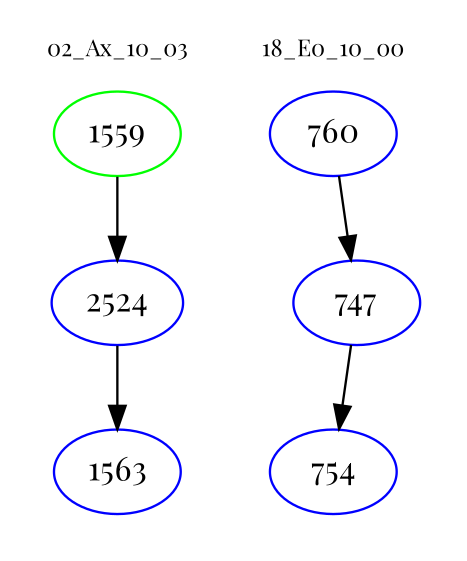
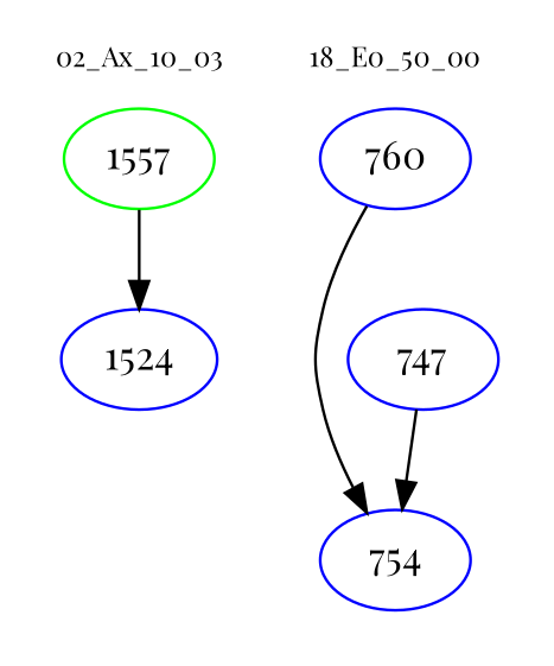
  digraph {
    fontname="Playfair Display"
    node [color=blue fontname="Playfair Display"]
    edge [color=black fontname="Playfair Display"]
-   n1 [color=green label=1559]
-   n2 [label=2524]
-   n3 [label=1563]
+   n1 [color=green label=1557]
+   n2 [label=1524]
    n4 [label=760]
    n5 [label=754]
    n6 [label=747]
    subgraph cluster_1 {
      color=white
      fontsize=10
      label="02_Ax_10_03"
      n1
      n2
-     n3
    }
    subgraph cluster_2 {
      color=white
      fontsize=10
-     label="18_E0_10_00"
+     label="18_E0_50_00"
      n4
      n5
      n6
    }
    n1 -> n2
-   n2 -> n3
-   n4 -> n6
+   n4 -> n5
    n6 -> n5
  }
